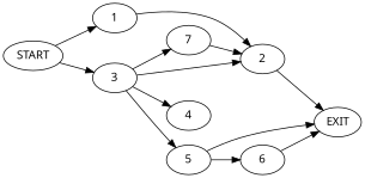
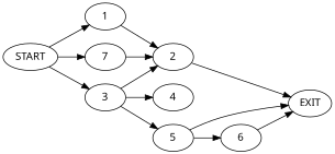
  digraph {
    fontname="Noto Sans"
    rankdir=LR
    node [fontname="Noto Sans"]
    edge [fontname="Noto Sans"]
    n1 [label=START]
    1
    3
    7
    2
    4
    5
    n8 [label=EXIT]
    6
    n1 -> 1
    n1 -> 3
-   3 -> 7
+   n1 -> 7
    1 -> 2
    3 -> 2
    3 -> 4
    3 -> 5
    7 -> 2
    2 -> n8
    5 -> n8
    5 -> 6
    6 -> n8
  }
